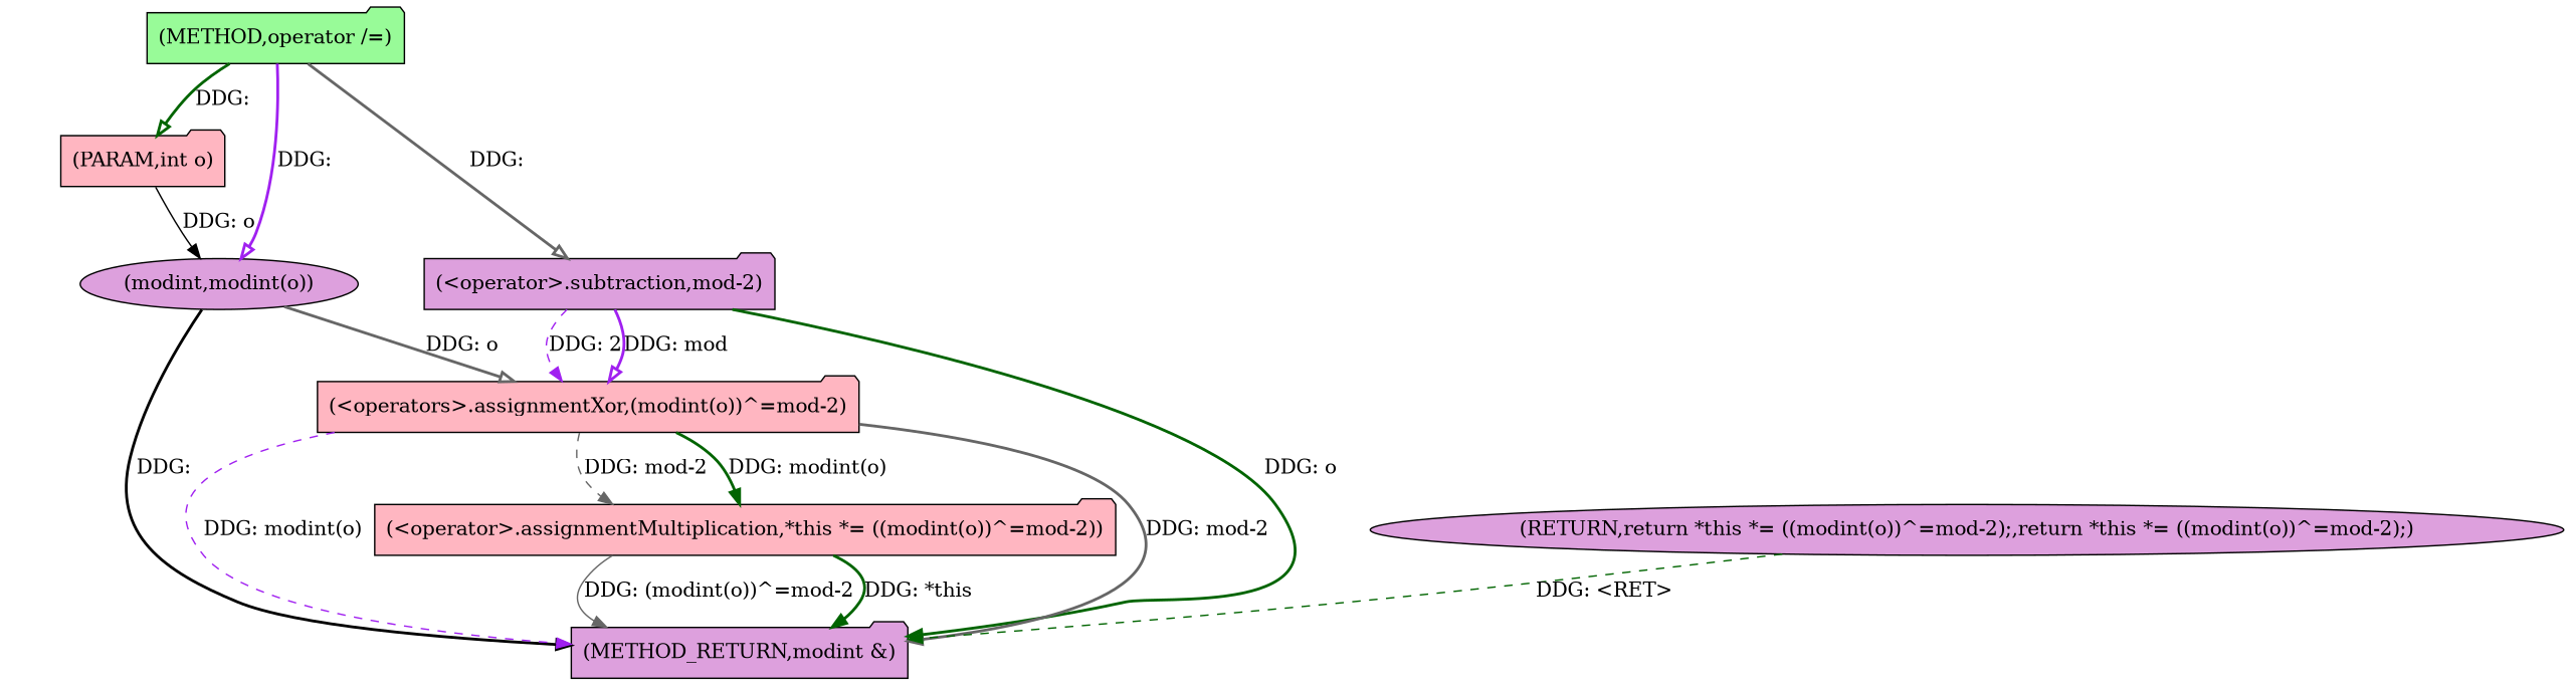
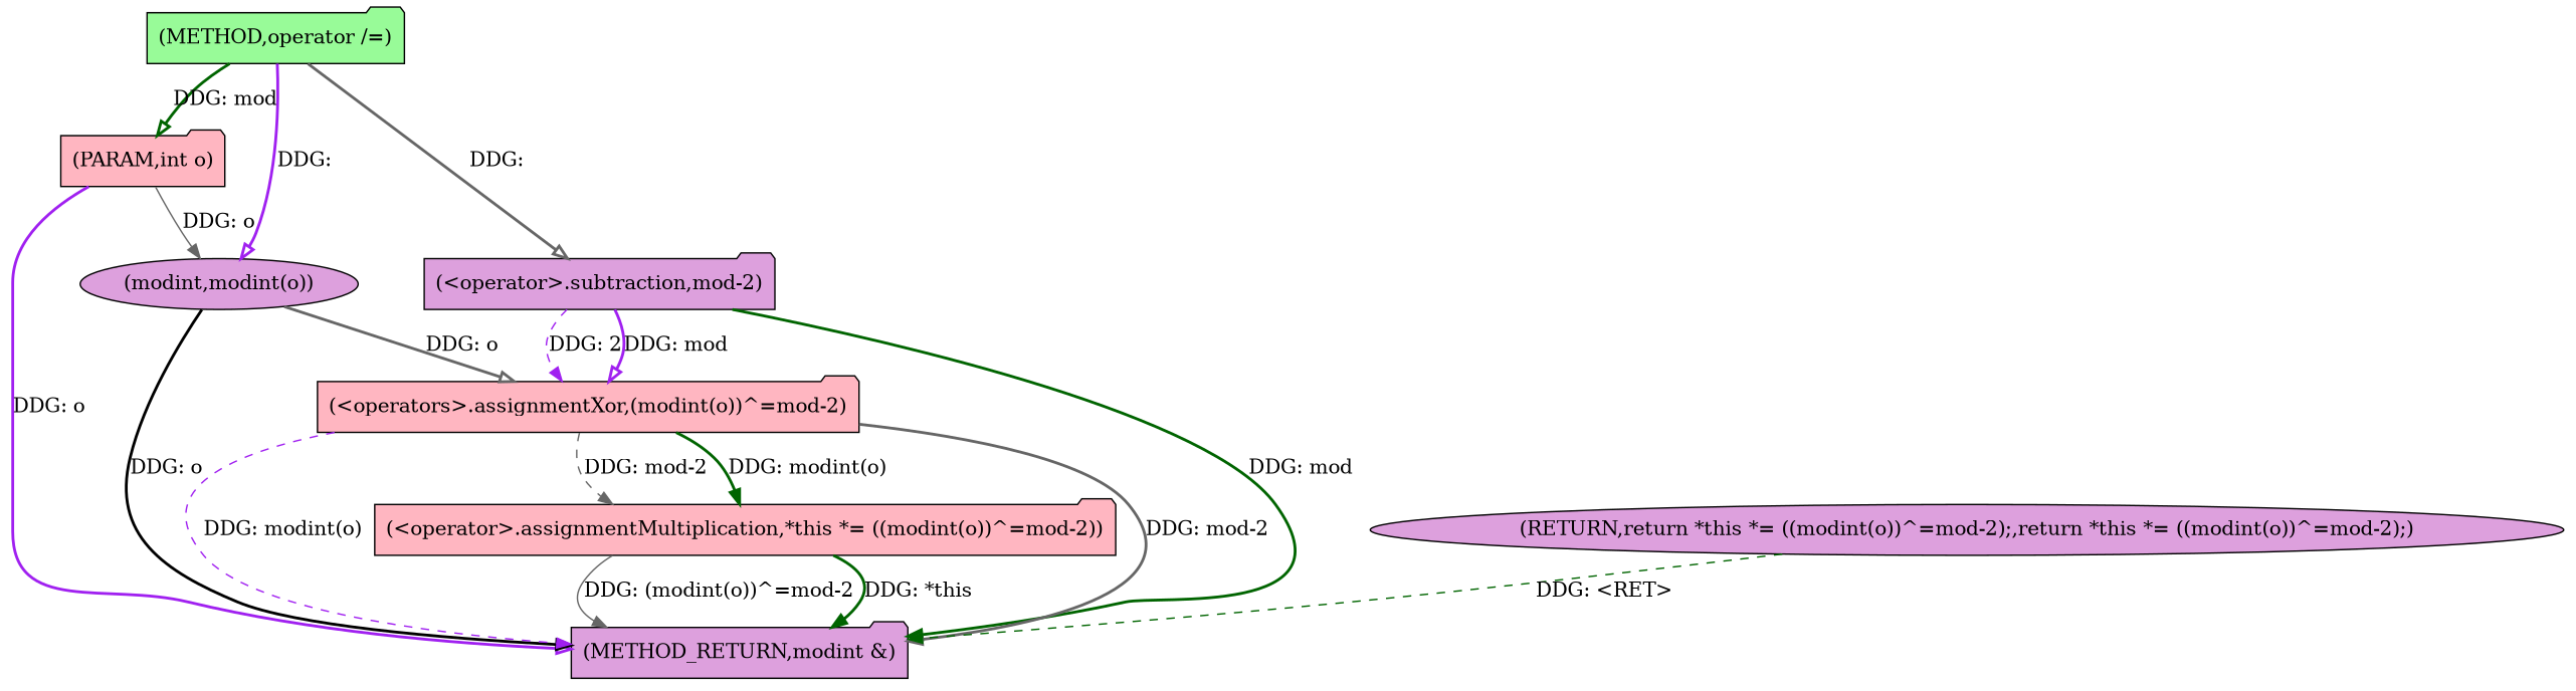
  digraph {
    node [fillcolor=plum shape=folder style=filled]
    edge [arrowhead=normal color=darkgreen style=bold]
    n1 [fillcolor=palegreen label="(METHOD,operator /=)"]
    n2 [fillcolor=lightpink label="(PARAM,int o)"]
    n3 [label="(modint,modint(o))" shape=ellipse]
    n4 [label="(<operator>.subtraction,mod-2)"]
    n5 [label="(METHOD_RETURN,modint &)"]
    n6 [fillcolor=lightpink label="(<operators>.assignmentXor,(modint(o))^=mod-2)"]
    n7 [label="(RETURN,return *this *= ((modint(o))^=mod-2);,return *this *= ((modint(o))^=mod-2);)" shape=ellipse]
    n8 [fillcolor=lightpink label="(<operator>.assignmentMultiplication,*this *= ((modint(o))^=mod-2))"]
-   n1 -> n2 [arrowhead=onormal label="DDG: "]
+   n1 -> n2 [arrowhead=onormal label="DDG: mod"]
    n1 -> n3 [arrowhead=onormal color=purple label="DDG: "]
    n1 -> n4 [arrowhead=onormal color=gray40 label="DDG: "]
-   n2 -> n3 [color=black label="DDG: o" style=solid]
-   n3 -> n5 [color=black label="DDG: "]
+   n2 -> n3 [color=gray40 label="DDG: o" style=solid]
+   n2 -> n5 [arrowhead=onormal color=purple label="DDG: o"]
+   n3 -> n5 [color=black label="DDG: o"]
    n3 -> n6 [arrowhead=onormal color=gray40 label="DDG: o"]
-   n4 -> n5 [label="DDG: o"]
+   n4 -> n5 [label="DDG: mod"]
    n4 -> n6 [color=purple label="DDG: 2" style=dashed]
    n4 -> n6 [arrowhead=onormal color=purple label="DDG: mod"]
    n6 -> n5 [color=purple label="DDG: modint(o)" style=dashed]
    n6 -> n5 [arrowhead=onormal color=gray40 label="DDG: mod-2"]
    n6 -> n8 [label="DDG: modint(o)"]
    n6 -> n8 [color=gray40 label="DDG: mod-2" style=dashed]
    n7 -> n5 [label="DDG: <RET>" style=dashed]
    n8 -> n5 [label="DDG: *this"]
    n8 -> n5 [color=gray40 label="DDG: (modint(o))^=mod-2" style=solid]
  }
